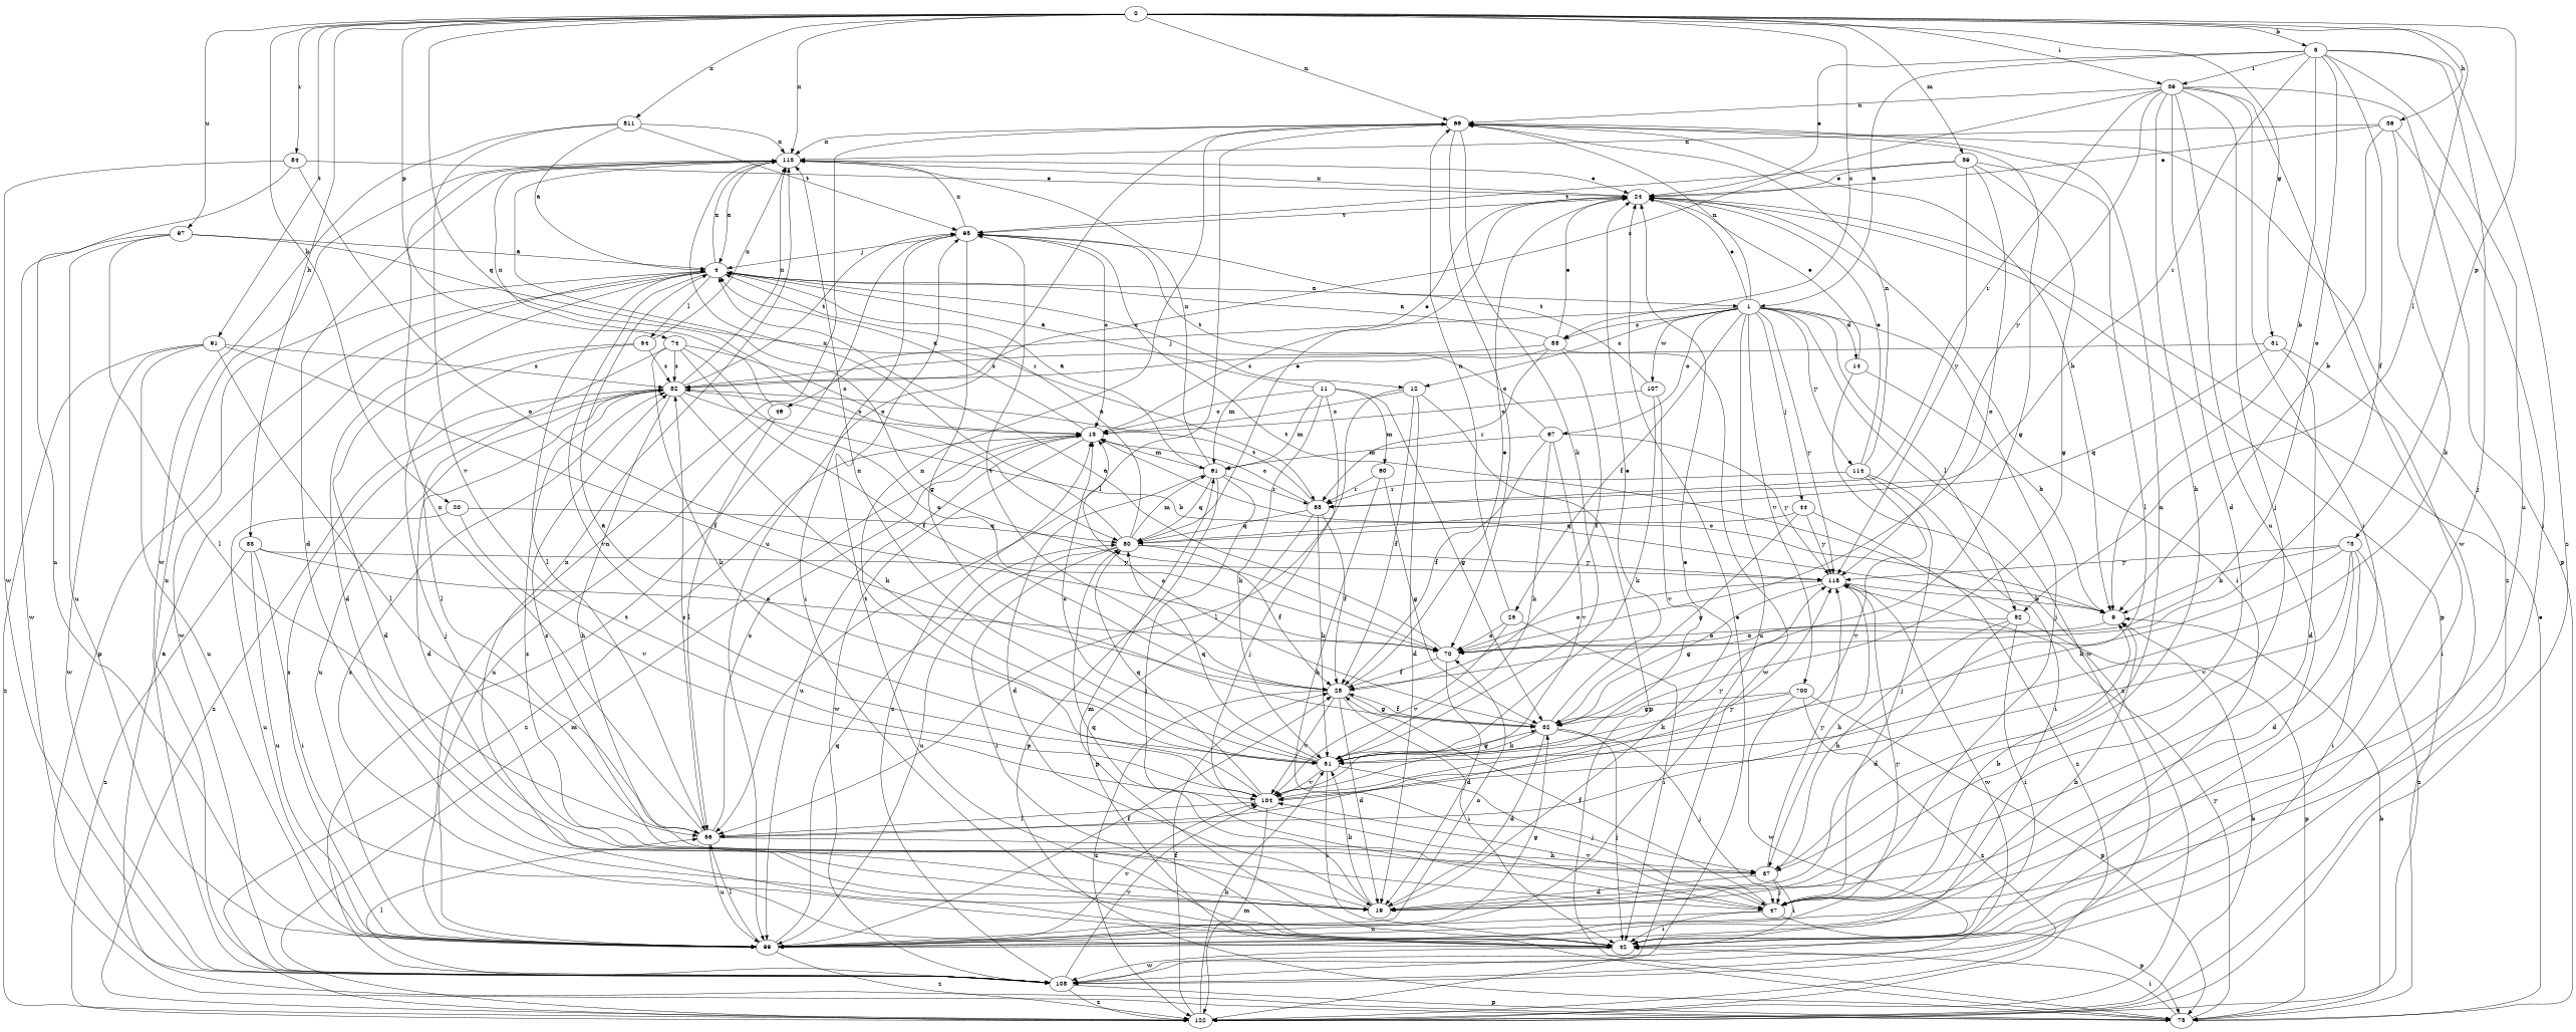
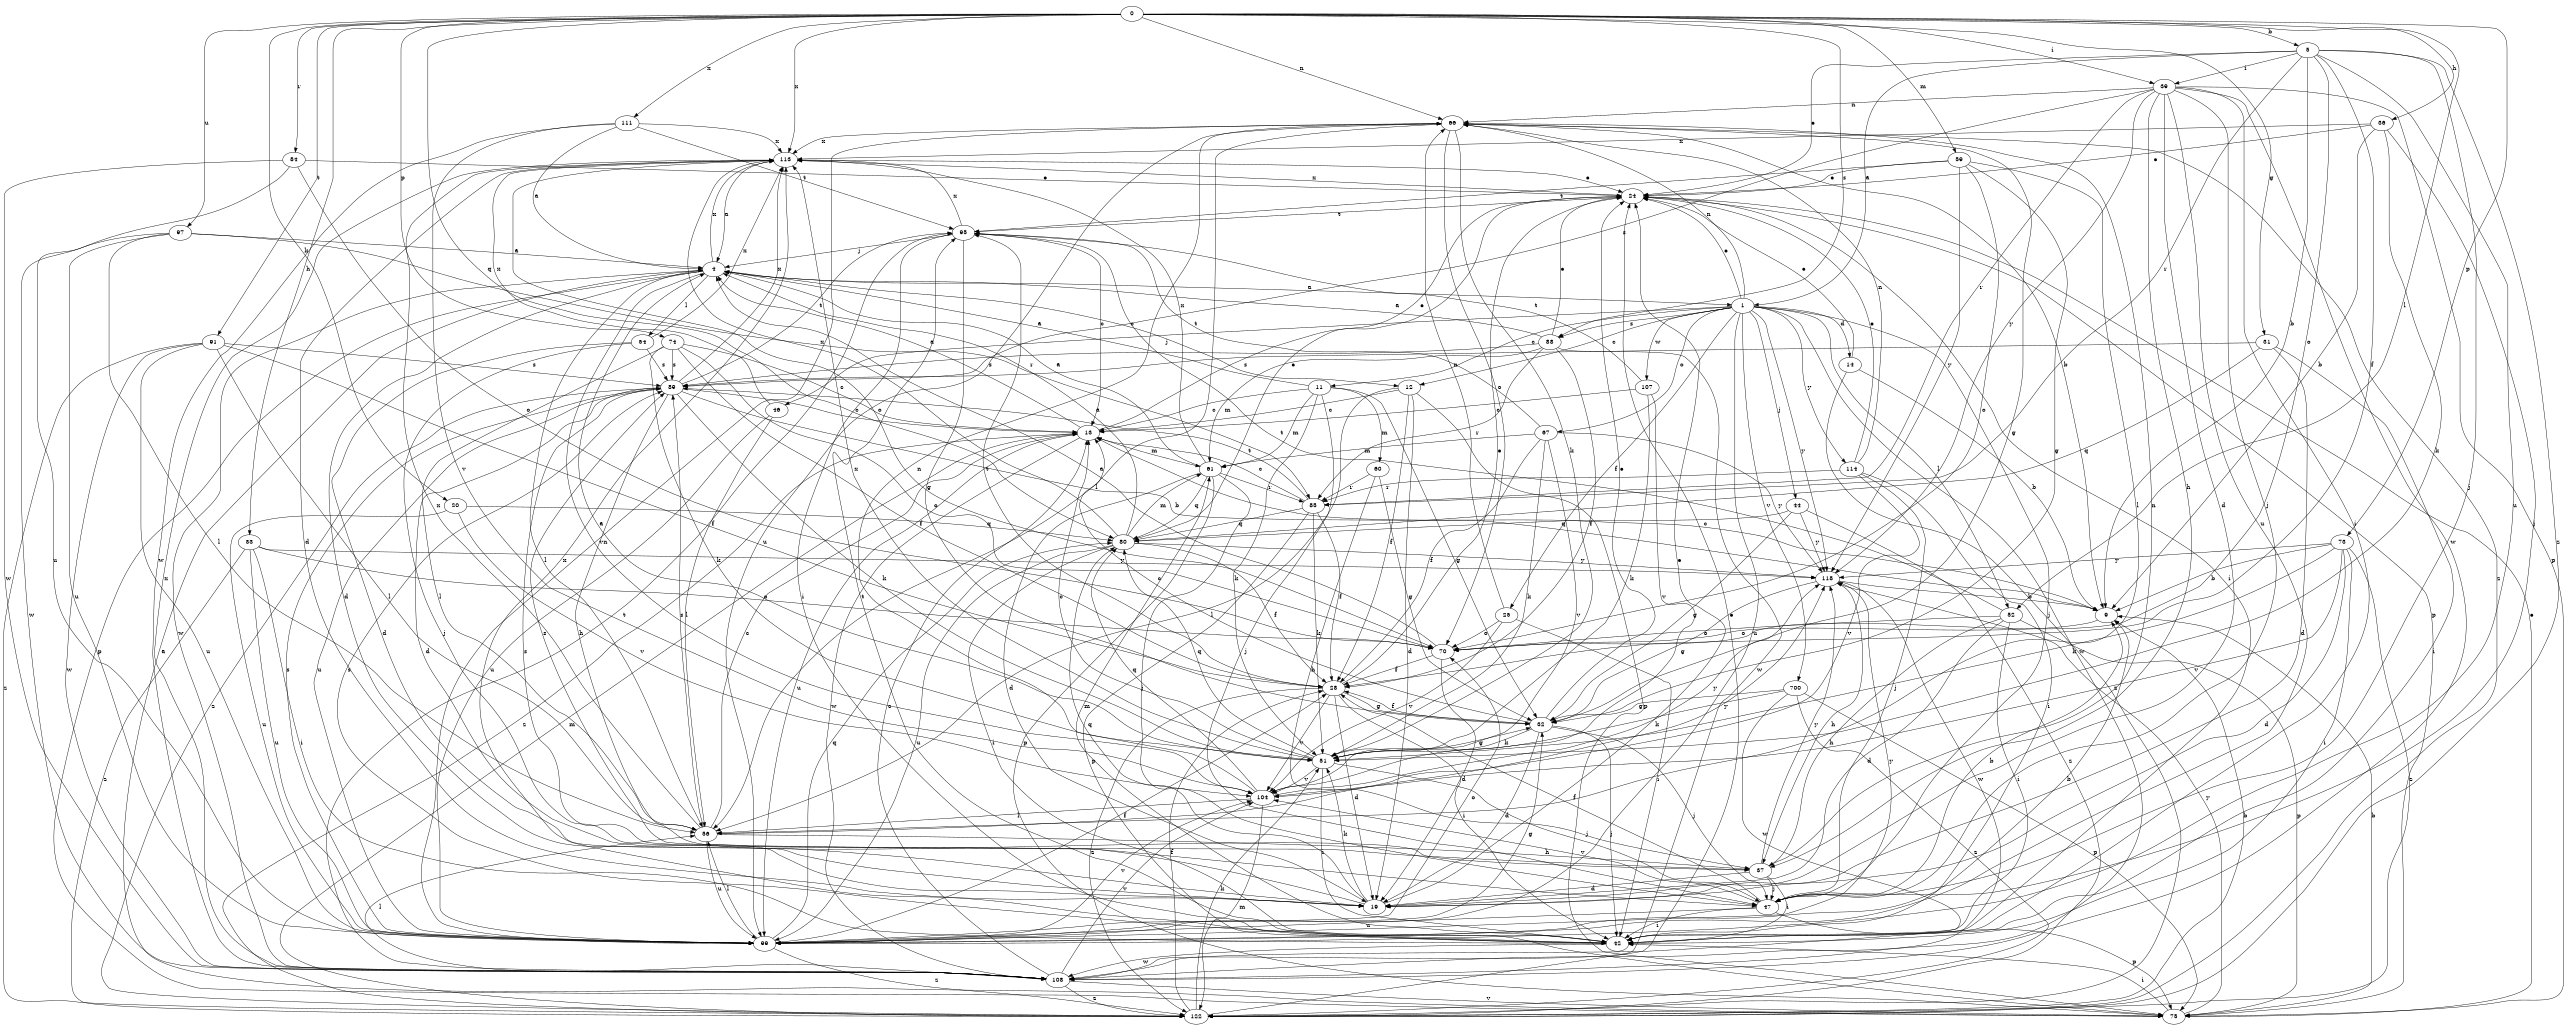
  strict digraph {
    0
    5
    31
    33
    36
    39
    n7 [label=20]
    52
    59
    66
    73
    74
    80
    n14 [label=84]
    88
    n16 [label=91]
    97
-   111 [label=811]
+   111
    113
    1
    24
    47
    99
    9
    28
    70
    85
    122
    19
-   89 [label=82]
+   89
    42
    118
    51
    108
    75
    37
    104
    95
    56
    32
    13
    4
    61
    11
    12
    14
    25
    44
    46
    67
    n51 [label=700]
    107
    114
    60
    54
    0 -> 5 [label=b]
    0 -> 31 [label=g]
    0 -> 33 [label=h]
    0 -> 36 [label=h]
    0 -> 39 [label=i]
    0 -> n7 [label=k]
    0 -> 52 [label=l]
    0 -> 59 [label=m]
    0 -> 66 [label=n]
    0 -> 73 [label=p]
    0 -> 74 [label=p]
    0 -> 80 [label=q]
    0 -> n14 [label=r]
    0 -> 88 [label=s]
    0 -> n16 [label=t]
    0 -> 97 [label=u]
    0 -> 111 [label=x]
    0 -> 113 [label=x]
    5 -> 39 [label=i]
    5 -> 1 [label=a]
    5 -> 24 [label=e]
    5 -> 47 [label=j]
    5 -> 99 [label=u]
    5 -> 9 [label=b]
    5 -> 28 [label=f]
    5 -> 70 [label=o]
    5 -> 85 [label=r]
    5 -> 122 [label=z]
    31 -> 80 [label=q]
    31 -> 19 [label=d]
    31 -> 89 [label=s]
    31 -> 42 [label=i]
    33 -> 99 [label=u]
    33 -> 70 [label=o]
    33 -> 122 [label=z]
    33 -> 42 [label=i]
    33 -> 118 [label=y]
    36 -> 113 [label=x]
    36 -> 24 [label=e]
    36 -> 47 [label=j]
    36 -> 9 [label=b]
    36 -> 51 [label=k]
    39 -> 66 [label=n]
    39 -> 47 [label=j]
    39 -> 99 [label=u]
    39 -> 85 [label=r]
    39 -> 19 [label=d]
    39 -> 89 [label=s]
    39 -> 42 [label=i]
    39 -> 118 [label=y]
    39 -> 108 [label=w]
    39 -> 75 [label=p]
    39 -> 37 [label=h]
    n7 -> 80 [label=q]
    n7 -> 99 [label=u]
    n7 -> 104 [label=v]
    52 -> 70 [label=o]
    52 -> 19 [label=d]
    52 -> 42 [label=i]
    52 -> 75 [label=p]
    52 -> 37 [label=h]
    52 -> 95 [label=t]
    59 -> 24 [label=e]
    59 -> 70 [label=o]
    59 -> 118 [label=y]
    59 -> 95 [label=t]
    59 -> 56 [label=l]
    59 -> 32 [label=g]
    66 -> 113 [label=x]
    66 -> 99 [label=u]
    66 -> 9 [label=b]
    66 -> 70 [label=o]
    66 -> 122 [label=z]
    66 -> 51 [label=k]
    66 -> 56 [label=l]
    66 -> 32 [label=g]
    73 -> 9 [label=b]
    73 -> 122 [label=z]
    73 -> 19 [label=d]
    73 -> 42 [label=i]
    73 -> 118 [label=y]
    73 -> 51 [label=k]
    73 -> 104 [label=v]
    74 -> 28 [label=f]
    74 -> 70 [label=o]
    74 -> 89 [label=s]
    74 -> 51 [label=k]
    74 -> 56 [label=l]
    74 -> 13 [label=c]
    80 -> 113 [label=x]
    80 -> 24 [label=e]
    80 -> 99 [label=u]
    80 -> 28 [label=f]
    80 -> 42 [label=i]
    80 -> 118 [label=y]
    80 -> 4 [label=a]
    80 -> 61 [label=m]
    n14 -> 24 [label=e]
    n14 -> 99 [label=u]
    n14 -> 70 [label=o]
    n14 -> 108 [label=w]
    88 -> 24 [label=e]
    88 -> 28 [label=f]
    88 -> 85 [label=r]
    88 -> 89 [label=s]
    88 -> 108 [label=w]
    88 -> 4 [label=a]
    88 -> 61 [label=m]
    n16 -> 99 [label=u]
    n16 -> 28 [label=f]
    n16 -> 122 [label=z]
    n16 -> 89 [label=s]
    n16 -> 108 [label=w]
    n16 -> 56 [label=l]
    97 -> 99 [label=u]
    97 -> 85 [label=r]
    97 -> 108 [label=w]
    97 -> 56 [label=l]
    97 -> 4 [label=a]
    111 -> 113 [label=x]
    111 -> 108 [label=w]
    111 -> 104 [label=v]
    111 -> 95 [label=t]
    111 -> 4 [label=a]
    113 -> 24 [label=e]
    113 -> 70 [label=o]
    113 -> 19 [label=d]
    113 -> 4 [label=a]
    1 -> 52 [label=l]
    1 -> 66 [label=n]
    1 -> 88 [label=s]
    1 -> 24 [label=e]
    1 -> 47 [label=j]
    1 -> 99 [label=u]
    1 -> 118 [label=y]
    1 -> 108 [label=w]
+   1 -> 11 [label=c]
    1 -> 12 [label=c]
    1 -> 14 [label=d]
    1 -> 25 [label=f]
    1 -> 44 [label=j]
    1 -> 46 [label=j]
    1 -> 67 [label=o]
    1 -> n51 [label=v]
    1 -> 107 [label=w]
    1 -> 114 [label=y]
    24 -> 113 [label=x]
    24 -> 42 [label=i]
    24 -> 75 [label=p]
    24 -> 95 [label=t]
    47 -> 99 [label=u]
    47 -> 9 [label=b]
    47 -> 28 [label=f]
    47 -> 42 [label=i]
    47 -> 75 [label=p]
    47 -> 104 [label=v]
    99 -> 66 [label=n]
    99 -> 80 [label=q]
    99 -> 9 [label=b]
    99 -> 28 [label=f]
    99 -> 70 [label=o]
    99 -> 122 [label=z]
    99 -> 89 [label=s]
    99 -> 118 [label=y]
    99 -> 104 [label=v]
    99 -> 56 [label=l]
    99 -> 32 [label=g]
    9 -> 70 [label=o]
    9 -> 13 [label=c]
    28 -> 24 [label=e]
    28 -> 122 [label=z]
    28 -> 19 [label=d]
    28 -> 42 [label=i]
    28 -> 104 [label=v]
    28 -> 95 [label=t]
    28 -> 32 [label=g]
    70 -> 28 [label=f]
    70 -> 19 [label=d]
    70 -> 4 [label=a]
    85 -> 80 [label=q]
    85 -> 28 [label=f]
    85 -> 89 [label=t]
    85 -> 51 [label=k]
    85 -> 75 [label=p]
    85 -> 13 [label=c]
    122 -> 24 [label=e]
    122 -> 9 [label=b]
    122 -> 28 [label=f]
    122 -> 51 [label=k]
    122 -> 13 [label=m]
    19 -> 80 [label=q]
    19 -> 24 [label=e]
    19 -> 89 [label=s]
    19 -> 51 [label=k]
    89 -> 113 [label=x]
    89 -> 99 [label=u]
    89 -> 9 [label=b]
    89 -> 122 [label=z]
    89 -> 19 [label=d]
    89 -> 51 [label=k]
    89 -> 37 [label=h]
    89 -> 95 [label=t]
    89 -> 13 [label=c]
    42 -> 113 [label=x]
    42 -> 89 [label=s]
    42 -> 108 [label=w]
    42 -> 95 [label=t]
    42 -> 61 [label=m]
    118 -> 9 [label=b]
-   118 -> 70 [label=o]
    118 -> 108 [label=w]
    118 -> 37 [label=h]
    118 -> 32 [label=g]
    51 -> 80 [label=q]
    51 -> 113 [label=x]
    51 -> 47 [label=j]
    51 -> 42 [label=i]
    51 -> 104 [label=v]
    51 -> 32 [label=g]
    51 -> 13 [label=c]
    51 -> 4 [label=a]
    108 -> 113 [label=x]
    108 -> 122 [label=z]
-   108 -> 75 [label=p]
+   108 -> 75 [label=v]
    108 -> 104 [label=v]
    108 -> 95 [label=t]
    108 -> 56 [label=l]
    108 -> 13 [label=c]
    75 -> 24 [label=e]
    75 -> 9 [label=b]
    75 -> 42 [label=i]
    75 -> 118 [label=y]
    75 -> 4 [label=a]
    37 -> 66 [label=n]
    37 -> 47 [label=j]
    37 -> 19 [label=d]
    37 -> 89 [label=s]
    37 -> 42 [label=i]
    37 -> 118 [label=y]
    104 -> 66 [label=n]
    104 -> 80 [label=q]
    104 -> 122 [label=m]
    104 -> 118 [label=y]
    104 -> 56 [label=l]
    95 -> 113 [label=x]
    95 -> 42 [label=i]
    95 -> 32 [label=g]
    95 -> 13 [label=c]
    95 -> 4 [label=j]
    56 -> 113 [label=x]
    56 -> 99 [label=u]
    56 -> 89 [label=s]
    56 -> 118 [label=y]
    56 -> 37 [label=h]
    56 -> 13 [label=c]
    32 -> 24 [label=e]
    32 -> 47 [label=j]
    32 -> 28 [label=f]
    32 -> 19 [label=d]
    32 -> 42 [label=j]
    32 -> 51 [label=k]
    32 -> 13 [label=c]
    13 -> 24 [label=e]
    13 -> 99 [label=u]
    13 -> 122 [label=z]
    13 -> 108 [label=w]
    13 -> 4 [label=a]
    13 -> 61 [label=m]
    4 -> 113 [label=x]
    4 -> 1 [label=a]
    4 -> 19 [label=d]
    4 -> 108 [label=w]
    4 -> 75 [label=p]
    4 -> 104 [label=v]
    4 -> 56 [label=l]
    4 -> 12 [label=c]
    4 -> 54 [label=l]
    61 -> 80 [label=q]
    61 -> 113 [label=x]
    61 -> 47 [label=j]
    61 -> 85 [label=r]
    61 -> 19 [label=d]
    61 -> 75 [label=p]
    61 -> 4 [label=a]
    11 -> 47 [label=j]
    11 -> 51 [label=k]
    11 -> 32 [label=g]
    11 -> 13 [label=c]
    11 -> 4 [label=a]
    11 -> 61 [label=m]
    11 -> 60 [label=m]
    12 -> 28 [label=f]
    12 -> 19 [label=d]
    12 -> 75 [label=p]
    12 -> 56 [label=l]
    12 -> 13 [label=c]
    14 -> 24 [label=e]
    14 -> 9 [label=b]
    14 -> 122 [label=z]
    25 -> 66 [label=n]
    25 -> 70 [label=o]
    25 -> 42 [label=i]
    25 -> 104 [label=v]
    44 -> 80 [label=q]
    44 -> 122 [label=z]
    44 -> 118 [label=y]
    44 -> 32 [label=g]
    46 -> 113 [label=x]
    46 -> 99 [label=u]
    46 -> 56 [label=l]
    67 -> 28 [label=f]
    67 -> 118 [label=y]
    67 -> 51 [label=k]
    67 -> 104 [label=v]
    67 -> 95 [label=t]
    67 -> 61 [label=m]
    n51 -> 122 [label=z]
    n51 -> 51 [label=k]
    n51 -> 108 [label=w]
    n51 -> 75 [label=p]
    n51 -> 32 [label=g]
    107 -> 51 [label=k]
    107 -> 104 [label=v]
    107 -> 95 [label=t]
    107 -> 13 [label=c]
    114 -> 66 [label=n]
    114 -> 24 [label=e]
    114 -> 47 [label=j]
    114 -> 85 [label=r]
    114 -> 42 [label=i]
    114 -> 104 [label=v]
    60 -> 85 [label=r]
    60 -> 37 [label=h]
    60 -> 32 [label=g]
    54 -> 113 [label=x]
    54 -> 47 [label=j]
    54 -> 19 [label=d]
    54 -> 89 [label=s]
  }
